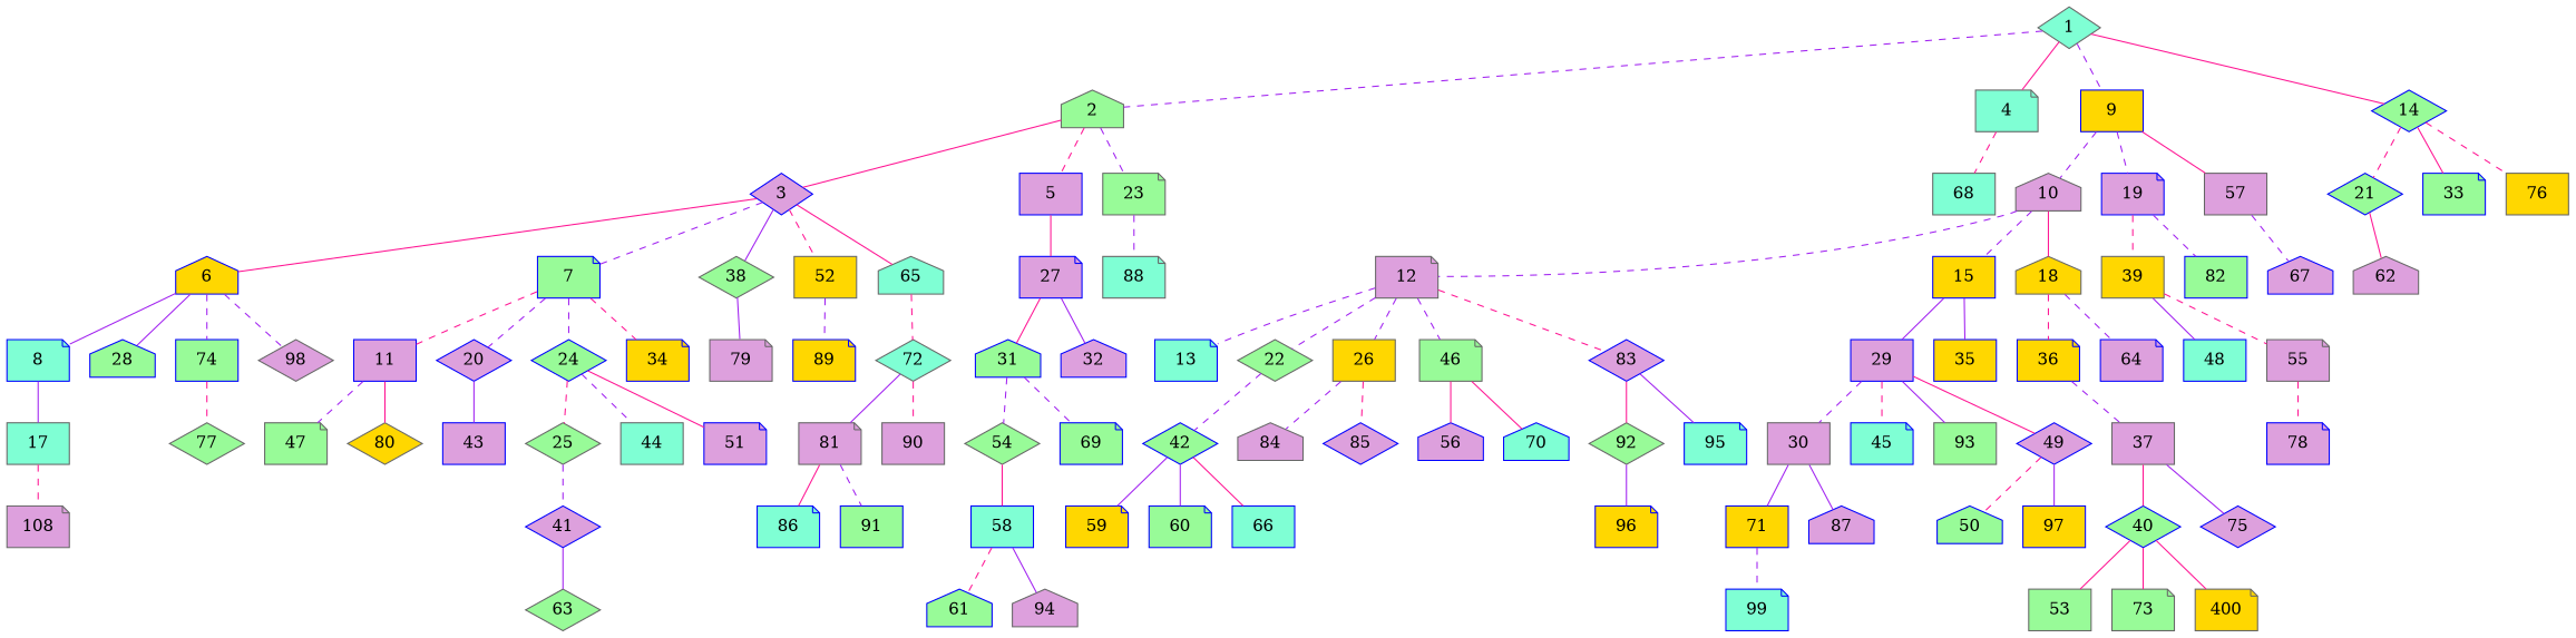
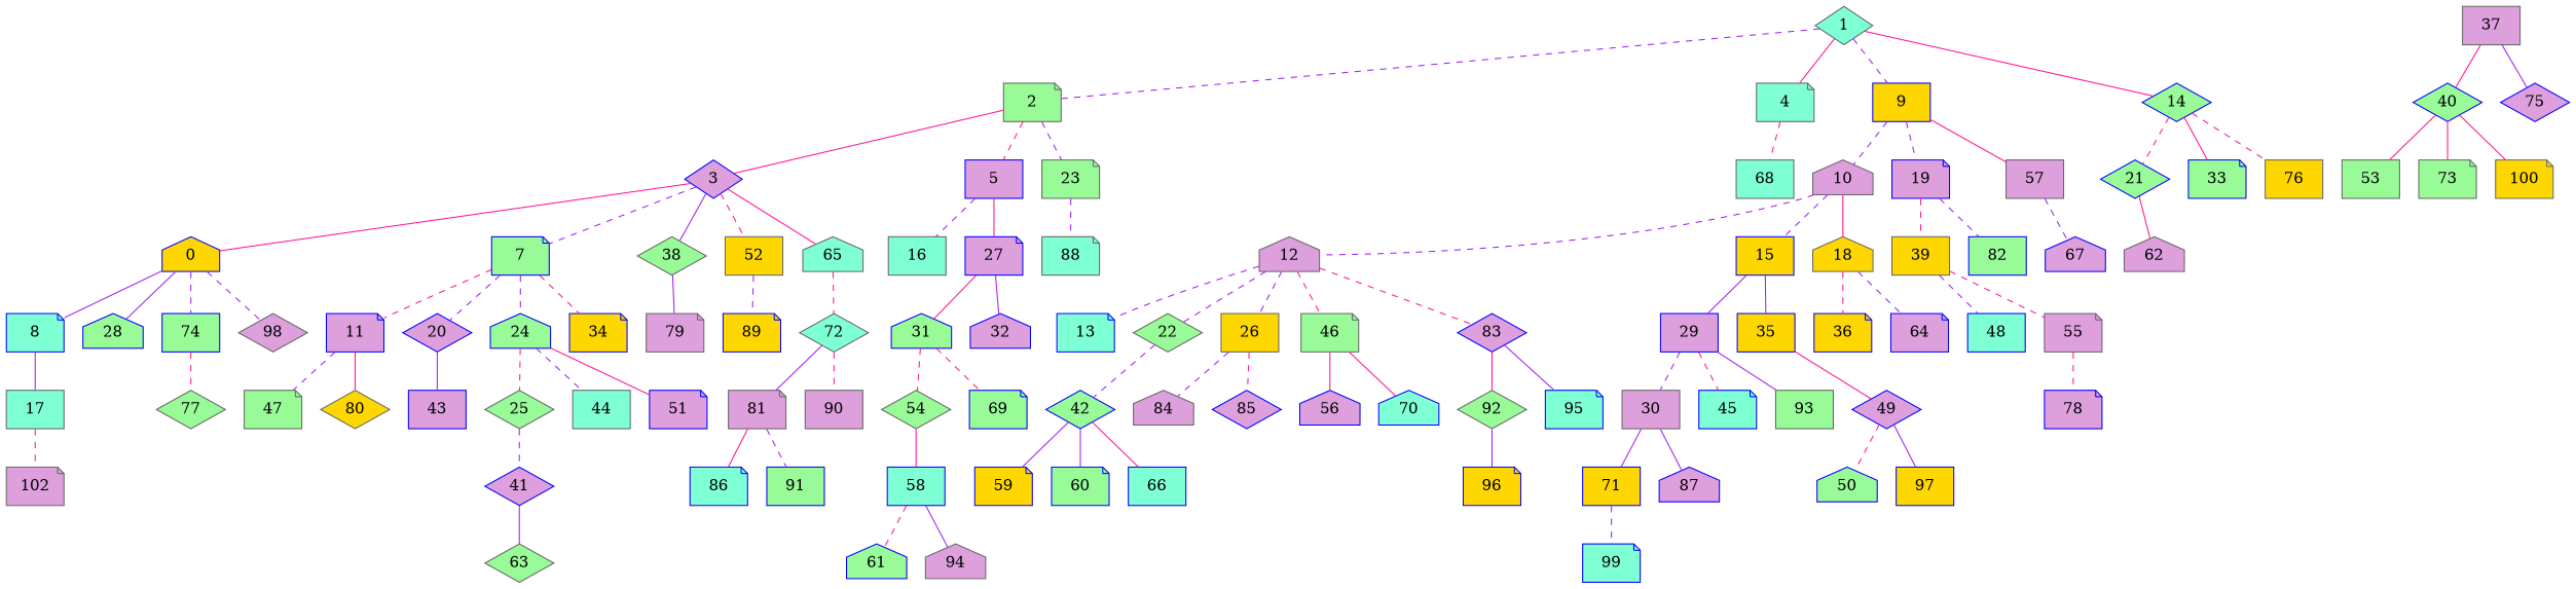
  graph {
    node [color=blue fillcolor=plum shape=note style=filled]
    edge [color=purple style=dashed]
    1 [color=gray40 fillcolor=aquamarine shape=diamond]
-   2 [color=gray40 fillcolor=palegreen shape=house]
+   2 [color=gray40 fillcolor=palegreen]
    4 [color=gray40 fillcolor=aquamarine]
    9 [fillcolor=gold shape=box]
    14 [fillcolor=palegreen shape=diamond]
    3 [shape=diamond]
    5 [shape=box]
    23 [color=gray40 fillcolor=palegreen]
    68 [color=gray40 fillcolor=aquamarine shape=box]
    10 [color=gray40 shape=house]
    19
    57 [color=gray40 shape=box]
    21 [fillcolor=palegreen shape=diamond]
    33 [fillcolor=palegreen]
    76 [color=gray40 fillcolor=gold shape=box]
-   6 [fillcolor=gold shape=house]
+   6 [fillcolor=gold shape=house label=0]
    7 [fillcolor=palegreen]
    38 [color=gray40 fillcolor=palegreen shape=diamond]
    52 [color=gray40 fillcolor=gold shape=box]
    65 [color=gray40 fillcolor=aquamarine shape=house]
+   16 [color=gray40 fillcolor=aquamarine shape=box]
    27
    88 [color=gray40 fillcolor=aquamarine]
    8 [fillcolor=aquamarine]
    28 [fillcolor=palegreen shape=house]
    74 [fillcolor=palegreen shape=box]
    98 [color=gray40 shape=diamond]
-   11 [shape=box]
+   11
    20 [shape=diamond]
-   24 [fillcolor=palegreen shape=diamond]
+   24 [fillcolor=palegreen shape=house]
    34 [fillcolor=gold]
    79 [color=gray40]
    89 [fillcolor=gold]
    72 [color=gray40 fillcolor=aquamarine shape=diamond]
    31 [fillcolor=palegreen shape=house]
    32 [shape=house]
    17 [color=gray40 fillcolor=aquamarine shape=box]
    77 [color=gray40 fillcolor=palegreen shape=diamond]
    47 [color=gray40 fillcolor=palegreen]
    80 [color=gray40 fillcolor=gold shape=diamond]
    43 [shape=box]
    25 [color=gray40 fillcolor=palegreen shape=diamond]
    44 [color=gray40 fillcolor=aquamarine shape=box]
    51
-   102 [color=gray40 label=108]
-   12 [color=gray40]
+   102 [color=gray40]
+   12 [color=gray40 shape=house]
    15 [fillcolor=gold shape=box]
    18 [color=gray40 fillcolor=gold shape=house]
    39 [color=gray40 fillcolor=gold shape=box]
    82 [fillcolor=palegreen shape=box]
    67 [shape=house]
    13 [fillcolor=aquamarine]
    22 [color=gray40 fillcolor=palegreen shape=diamond]
    26 [color=gray40 fillcolor=gold shape=box]
    46 [color=gray40 fillcolor=palegreen]
    83 [shape=diamond]
    29 [shape=box]
    35 [fillcolor=gold shape=box]
    36 [fillcolor=gold]
    64
    42 [fillcolor=palegreen shape=diamond]
    84 [color=gray40 shape=house]
    85 [shape=diamond]
    56 [shape=house]
    70 [fillcolor=aquamarine shape=house]
    92 [color=gray40 fillcolor=palegreen shape=diamond]
    95 [fillcolor=aquamarine]
    62 [color=gray40 shape=house]
    30 [color=gray40 shape=box]
    45 [fillcolor=aquamarine]
    93 [color=gray40 fillcolor=palegreen shape=box]
    49 [shape=diamond]
    37 [color=gray40 shape=box]
    48 [fillcolor=aquamarine shape=box]
    55 [color=gray40]
    59 [fillcolor=gold]
    60 [fillcolor=palegreen]
    66 [fillcolor=aquamarine shape=box]
    41 [shape=diamond]
    63 [color=gray40 fillcolor=palegreen shape=diamond]
    54 [color=gray40 fillcolor=palegreen shape=diamond]
    69 [fillcolor=palegreen]
    71 [fillcolor=gold shape=box]
    87 [shape=house]
    99 [fillcolor=aquamarine]
    58 [fillcolor=aquamarine shape=box]
    50 [fillcolor=palegreen shape=house]
    97 [fillcolor=gold shape=box]
    40 [fillcolor=palegreen shape=diamond]
    75 [shape=diamond]
    53 [color=gray40 fillcolor=palegreen shape=box]
    73 [color=gray40 fillcolor=palegreen]
-   100 [color=gray40 fillcolor=gold label=400]
+   100 [color=gray40 fillcolor=gold]
    78
    61 [fillcolor=palegreen shape=house]
    94 [color=gray40 shape=house]
    81 [color=gray40]
    90 [color=gray40 shape=box]
    86 [fillcolor=aquamarine]
    91 [fillcolor=palegreen shape=box]
    96 [fillcolor=gold]
    1 -- 2
    1 -- 4 [color=deeppink style=solid]
    1 -- 9
    1 -- 14 [color=deeppink style=solid]
    2 -- 3 [color=deeppink style=solid]
    2 -- 5 [color=deeppink]
    2 -- 23
    4 -- 68 [color=deeppink]
    9 -- 10
    9 -- 19
    9 -- 57 [color=deeppink style=solid]
    14 -- 21 [color=deeppink]
    14 -- 33 [color=deeppink style=solid]
    14 -- 76 [color=deeppink]
    3 -- 6 [color=deeppink style=solid]
    3 -- 7
    3 -- 38 [style=solid]
    3 -- 52 [color=deeppink]
    3 -- 65 [color=deeppink style=solid]
+   5 -- 16
    5 -- 27 [color=deeppink style=solid]
    23 -- 88
    10 -- 12
    10 -- 15
    10 -- 18 [color=deeppink style=solid]
    19 -- 39 [color=deeppink]
    19 -- 82
    57 -- 67
    21 -- 62 [color=deeppink style=solid]
    6 -- 8 [style=solid]
    6 -- 28 [style=solid]
    6 -- 74
    6 -- 98
    7 -- 11 [color=deeppink]
    7 -- 20
    7 -- 24
    7 -- 34 [color=deeppink]
    38 -- 79 [style=solid]
    52 -- 89
    65 -- 72 [color=deeppink]
    27 -- 31 [color=deeppink style=solid]
    27 -- 32 [style=solid]
    8 -- 17 [style=solid]
    74 -- 77 [color=deeppink]
    11 -- 47
    11 -- 80 [color=deeppink style=solid]
    20 -- 43 [style=solid]
    24 -- 25 [color=deeppink]
    24 -- 44
    24 -- 51 [color=deeppink style=solid]
    72 -- 81 [style=solid]
    72 -- 90 [color=deeppink]
-   31 -- 54
-   31 -- 69
+   31 -- 54 [color=deeppink]
+   31 -- 69 [color=deeppink]
    17 -- 102 [color=deeppink]
    25 -- 41
    12 -- 13
    12 -- 22
    12 -- 26
-   12 -- 46
+   12 -- 46 [color=deeppink]
    12 -- 83 [color=deeppink]
    15 -- 29 [style=solid]
    15 -- 35 [style=solid]
    18 -- 36 [color=deeppink]
    18 -- 64
-   39 -- 48 [style=solid]
+   39 -- 48
    39 -- 55 [color=deeppink]
    22 -- 42
    26 -- 84
    26 -- 85 [color=deeppink]
    46 -- 56 [color=deeppink style=solid]
    46 -- 70 [color=deeppink style=solid]
    83 -- 92 [color=deeppink style=solid]
    83 -- 95 [style=solid]
    29 -- 30
    29 -- 45 [color=deeppink]
    29 -- 93 [style=solid]
-   29 -- 49 [color=deeppink style=solid]
-   36 -- 37
+   35 -- 49 [color=deeppink style=solid]
    42 -- 59 [style=solid]
    42 -- 60 [style=solid]
    42 -- 66 [color=deeppink style=solid]
    92 -- 96 [style=solid]
    30 -- 71 [style=solid]
    30 -- 87 [style=solid]
    49 -- 50 [color=deeppink]
    49 -- 97 [style=solid]
    37 -- 40 [color=deeppink style=solid]
    37 -- 75 [style=solid]
    55 -- 78 [color=deeppink]
    41 -- 63 [style=solid]
    54 -- 58 [color=deeppink style=solid]
    71 -- 99
    58 -- 61 [color=deeppink]
    58 -- 94 [style=solid]
    40 -- 53 [color=deeppink style=solid]
    40 -- 73 [color=deeppink style=solid]
    40 -- 100 [color=deeppink style=solid]
    81 -- 86 [color=deeppink style=solid]
    81 -- 91
  }
